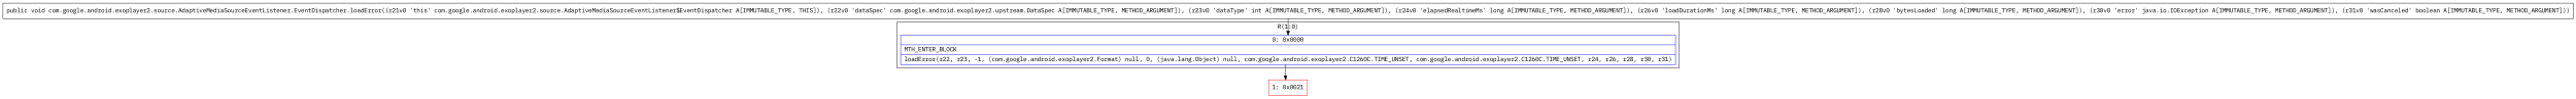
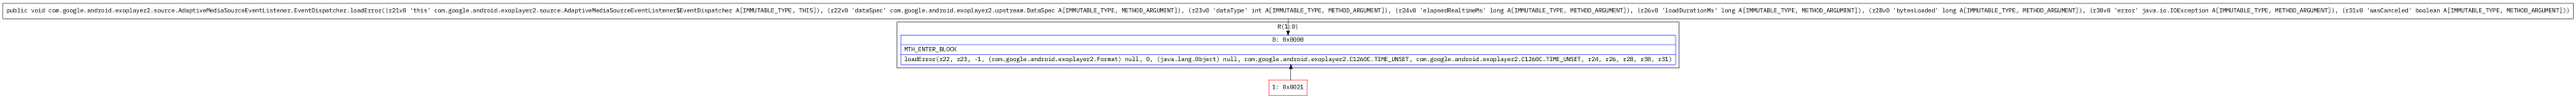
  digraph {
    fontname="IBM Plex Mono"
    node [shape=record fontname="IBM Plex Mono"]
    edge [fontname="IBM Plex Mono"]
    n1 [color=blue label="{0\:\ 0x0000|MTH_ENTER_BLOCK\l|loadError(r22, r23, \-1, (com.google.android.exoplayer2.Format) null, 0, (java.lang.Object) null, com.google.android.exoplayer2.C1260C.TIME_UNSET, com.google.android.exoplayer2.C1260C.TIME_UNSET, r24, r26, r28, r30, r31)\l}"]
    n2 [color=red label="{1\:\ 0x0021}"]
    n3 [label="{public void com.google.android.exoplayer2.source.AdaptiveMediaSourceEventListener.EventDispatcher.loadError((r21v0 'this' com.google.android.exoplayer2.source.AdaptiveMediaSourceEventListener$EventDispatcher A[IMMUTABLE_TYPE, THIS]), (r22v0 'dataSpec' com.google.android.exoplayer2.upstream.DataSpec A[IMMUTABLE_TYPE, METHOD_ARGUMENT]), (r23v0 'dataType' int A[IMMUTABLE_TYPE, METHOD_ARGUMENT]), (r24v0 'elapsedRealtimeMs' long A[IMMUTABLE_TYPE, METHOD_ARGUMENT]), (r26v0 'loadDurationMs' long A[IMMUTABLE_TYPE, METHOD_ARGUMENT]), (r28v0 'bytesLoaded' long A[IMMUTABLE_TYPE, METHOD_ARGUMENT]), (r30v0 'error' java.io.IOException A[IMMUTABLE_TYPE, METHOD_ARGUMENT]), (r31v0 'wasCanceled' boolean A[IMMUTABLE_TYPE, METHOD_ARGUMENT])) }"]
    subgraph cluster_1 {
      label="R(1:0)"
      n1
    }
-   n1 -> n2
+   n2 -> n1
    n3 -> n1
  }
